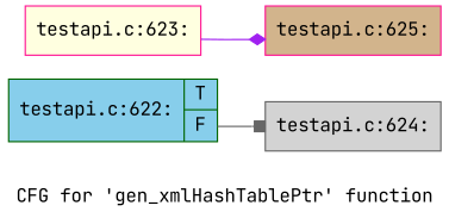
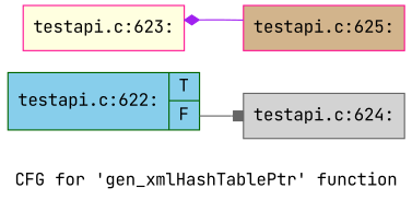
  digraph {
    fontname="JetBrains Mono"
    label="CFG for 'gen_xmlHashTablePtr' function"
    rankdir=LR
    node [color=deeppink fontname="JetBrains Mono" shape=record style=filled]
    edge [fontname="JetBrains Mono"]
    n1 [color=darkgreen fillcolor=skyblue label="{testapi.c:622:|{<s0>T|<s1>F}}"]
    n2 [color=gray40 fillcolor=lightgrey label="{testapi.c:624:}"]
    n3 [fillcolor=lightyellow label="{testapi.c:623:}"]
    n4 [fillcolor=tan label="{testapi.c:625:}"]
    n1 -> n2 [arrowhead=box color=gray40 tailport=s1]
-   n3 -> n4 [arrowhead=diamond color=purple]
+   n4 -> n3 [arrowhead=diamond color=purple]
  }
